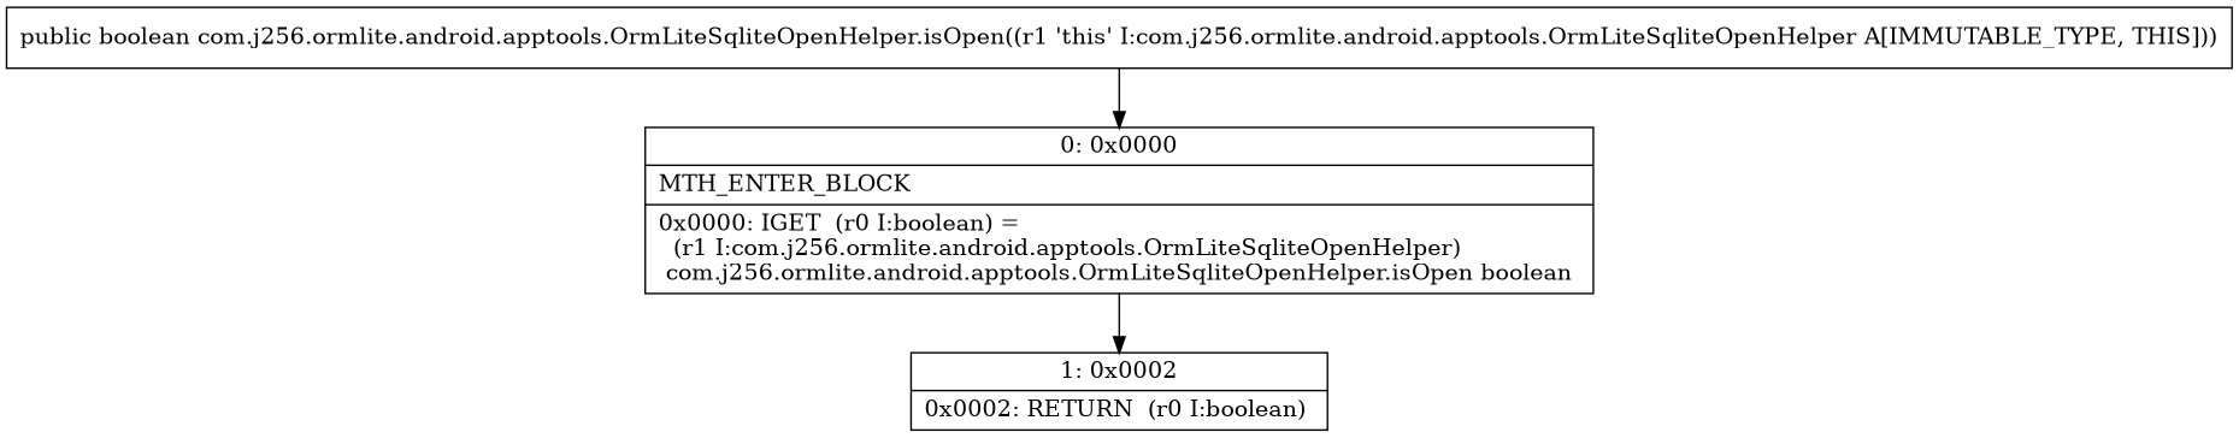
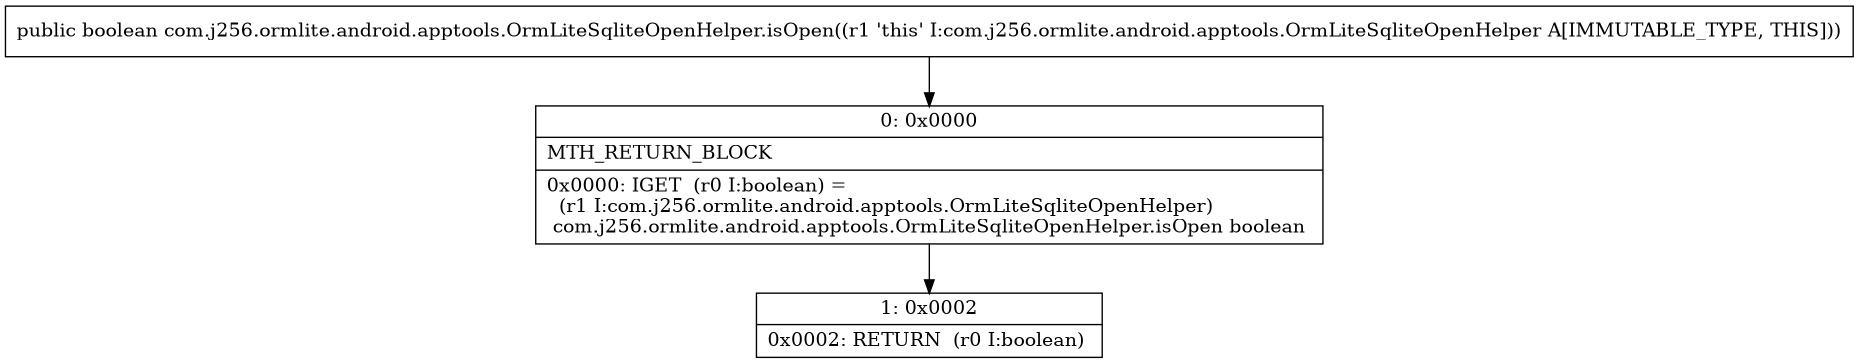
  digraph {
    node [shape=record]
-   n1 [label="{0\:\ 0x0000|MTH_ENTER_BLOCK\l|0x0000: IGET  (r0 I:boolean) = \l  (r1 I:com.j256.ormlite.android.apptools.OrmLiteSqliteOpenHelper)\l com.j256.ormlite.android.apptools.OrmLiteSqliteOpenHelper.isOpen boolean \l}"]
+   n1 [label="{0\:\ 0x0000|MTH_RETURN_BLOCK\l|0x0000: IGET  (r0 I:boolean) = \l  (r1 I:com.j256.ormlite.android.apptools.OrmLiteSqliteOpenHelper)\l com.j256.ormlite.android.apptools.OrmLiteSqliteOpenHelper.isOpen boolean \l}"]
    n2 [label="{1\:\ 0x0002|0x0002: RETURN  (r0 I:boolean) \l}"]
    n3 [label="{public boolean com.j256.ormlite.android.apptools.OrmLiteSqliteOpenHelper.isOpen((r1 'this' I:com.j256.ormlite.android.apptools.OrmLiteSqliteOpenHelper A[IMMUTABLE_TYPE, THIS])) }"]
    n1 -> n2
    n3 -> n1
  }
